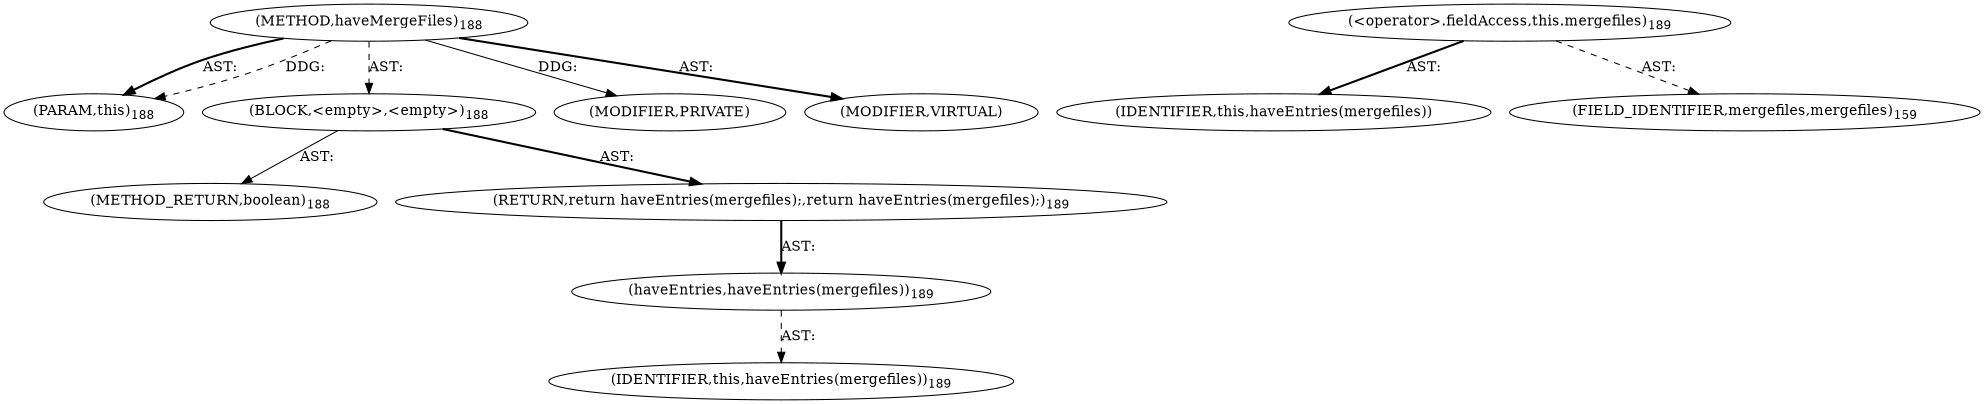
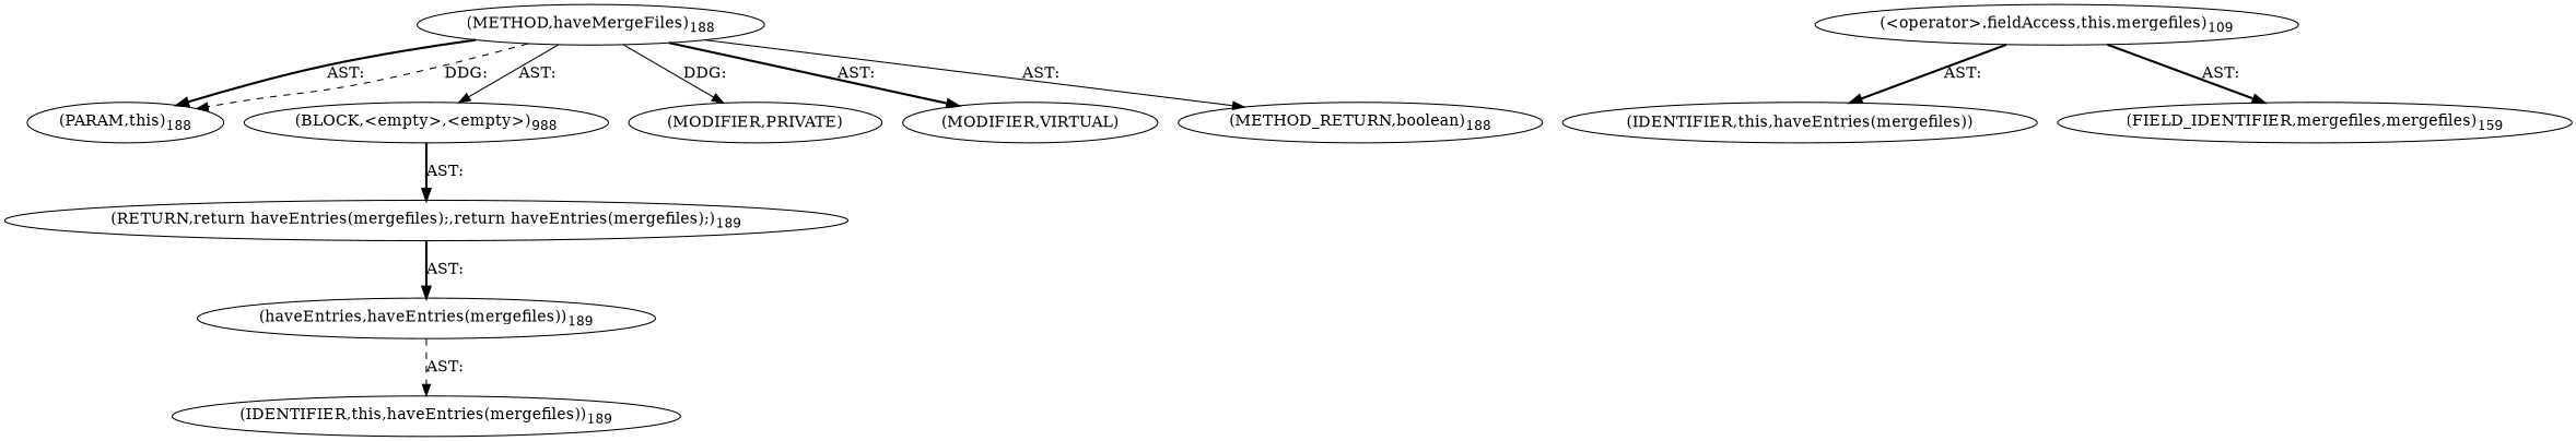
  digraph {
    edge [style=bold]
    n1 [label=<(METHOD,haveMergeFiles)<SUB>188</SUB>>]
    n2 [label=<(PARAM,this)<SUB>188</SUB>>]
-   n3 [label=<(BLOCK,&lt;empty&gt;,&lt;empty&gt;)<SUB>188</SUB>>]
+   n3 [label=<(BLOCK,&lt;empty&gt;,&lt;empty&gt;)<SUB>988</SUB>>]
    n4 [label=<(MODIFIER,PRIVATE)>]
    n5 [label=<(MODIFIER,VIRTUAL)>]
    n6 [label=<(METHOD_RETURN,boolean)<SUB>188</SUB>>]
    n7 [label=<(RETURN,return haveEntries(mergefiles);,return haveEntries(mergefiles);)<SUB>189</SUB>>]
    n8 [label=<(haveEntries,haveEntries(mergefiles))<SUB>189</SUB>>]
    n9 [label=<(IDENTIFIER,this,haveEntries(mergefiles))<SUB>189</SUB>>]
-   n10 [label=<(&lt;operator&gt;.fieldAccess,this.mergefiles)<SUB>189</SUB>>]
+   n10 [label=<(&lt;operator&gt;.fieldAccess,this.mergefiles)<SUB>109</SUB>>]
    n11 [label=<(IDENTIFIER,this,haveEntries(mergefiles))>]
    n12 [label=<(FIELD_IDENTIFIER,mergefiles,mergefiles)<SUB>159</SUB>>]
    n1 -> n2 [label="AST: "]
    n1 -> n2 [label="DDG: " style=dashed]
-   n1 -> n3 [label="AST: " style=dashed]
+   n1 -> n3 [label="AST: " style=solid]
    n1 -> n4 [label="DDG: " style=solid]
    n1 -> n5 [label="AST: "]
-   n3 -> n6 [label="AST: " style=solid]
+   n1 -> n6 [label="AST: " style=solid]
    n3 -> n7 [label="AST: "]
    n7 -> n8 [label="AST: "]
    n8 -> n9 [label="AST: " style=dashed]
    n10 -> n11 [label="AST: "]
-   n10 -> n12 [label="AST: " style=dashed]
+   n10 -> n12 [label="AST: "]
  }
